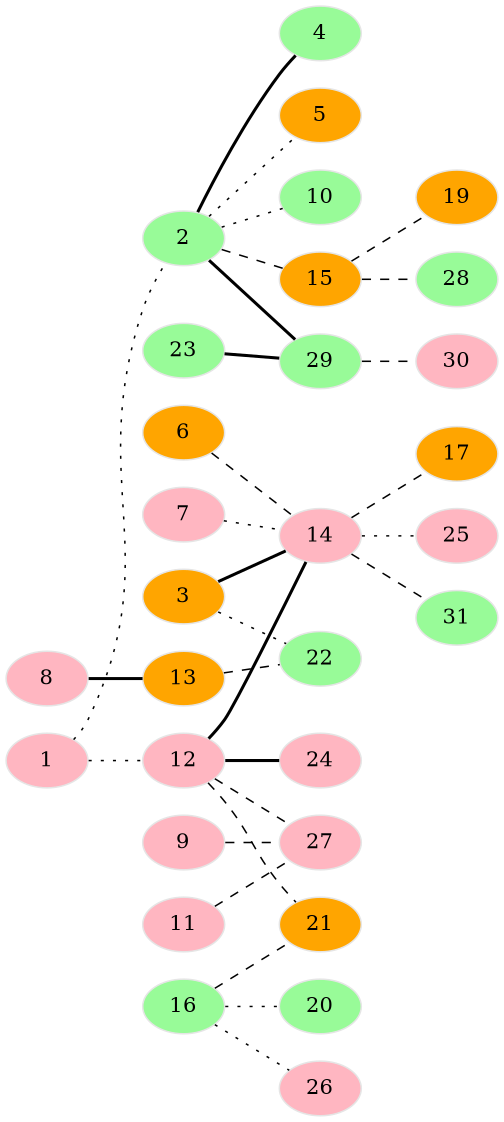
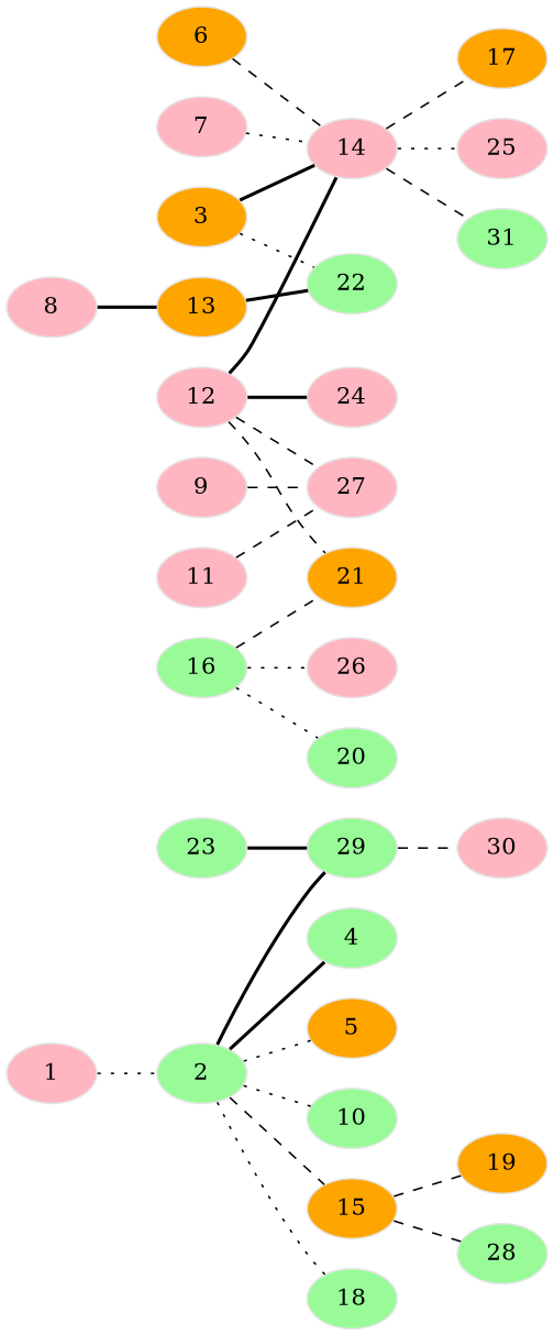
  graph {
    fontname="DejaVu Serif"
    rankdir=LR
    node [color=gray90 fillcolor=lightpink fontname="DejaVu Serif" style=filled]
    edge [fontname="DejaVu Serif" style=dashed weight=1.0]
    2 [fillcolor=palegreen]
    1
    12
    4 [fillcolor=palegreen]
    5 [fillcolor=orange]
    10 [fillcolor=palegreen]
    15 [fillcolor=orange]
+   18 [fillcolor=palegreen]
    29 [fillcolor=palegreen]
    14
    27
    21 [fillcolor=orange]
    24
    19 [fillcolor=orange]
    28 [fillcolor=palegreen]
    30
    3 [fillcolor=orange]
    22 [fillcolor=palegreen]
    17 [fillcolor=orange]
    25
    31 [fillcolor=palegreen]
    6 [fillcolor=orange]
    7
    13 [fillcolor=orange]
    8
    9
    11
    16 [fillcolor=palegreen]
    20 [fillcolor=palegreen]
    26
    23 [fillcolor=palegreen]
    2 -- 4 [style=bold]
    2 -- 5 [style=dotted]
    2 -- 10 [style=dotted]
    2 -- 15
+   2 -- 18 [style=dotted]
    2 -- 29 [style=bold]
    1 -- 2 [style=dotted]
-   1 -- 12 [style=dotted]
    12 -- 14 [style=bold]
    12 -- 27
    12 -- 21
    12 -- 24 [style=bold]
    15 -- 19
    15 -- 28
    29 -- 30
    14 -- 17
    14 -- 25 [style=dotted]
    14 -- 31
    3 -- 14 [style=bold]
    3 -- 22 [style=dotted]
    6 -- 14
    7 -- 14 [style=dotted]
-   13 -- 22
+   13 -- 22 [style=bold]
    8 -- 13 [style=bold]
    9 -- 27
    11 -- 27
    16 -- 21
    16 -- 20 [style=dotted]
    16 -- 26 [style=dotted]
    23 -- 29 [style=bold]
  }
